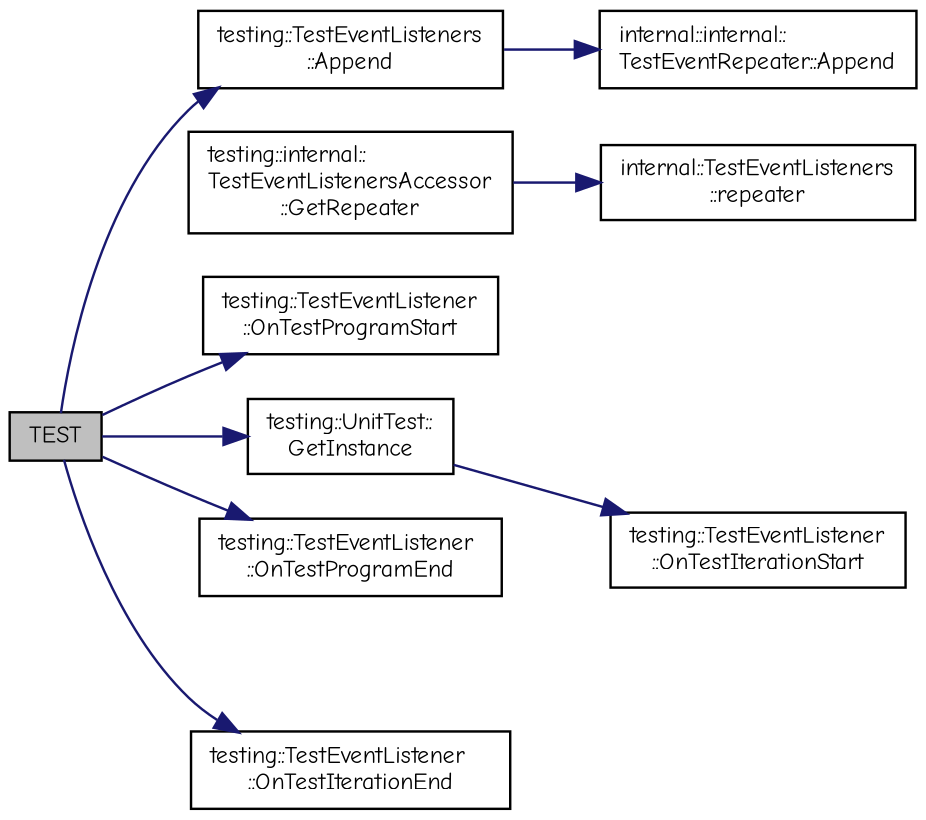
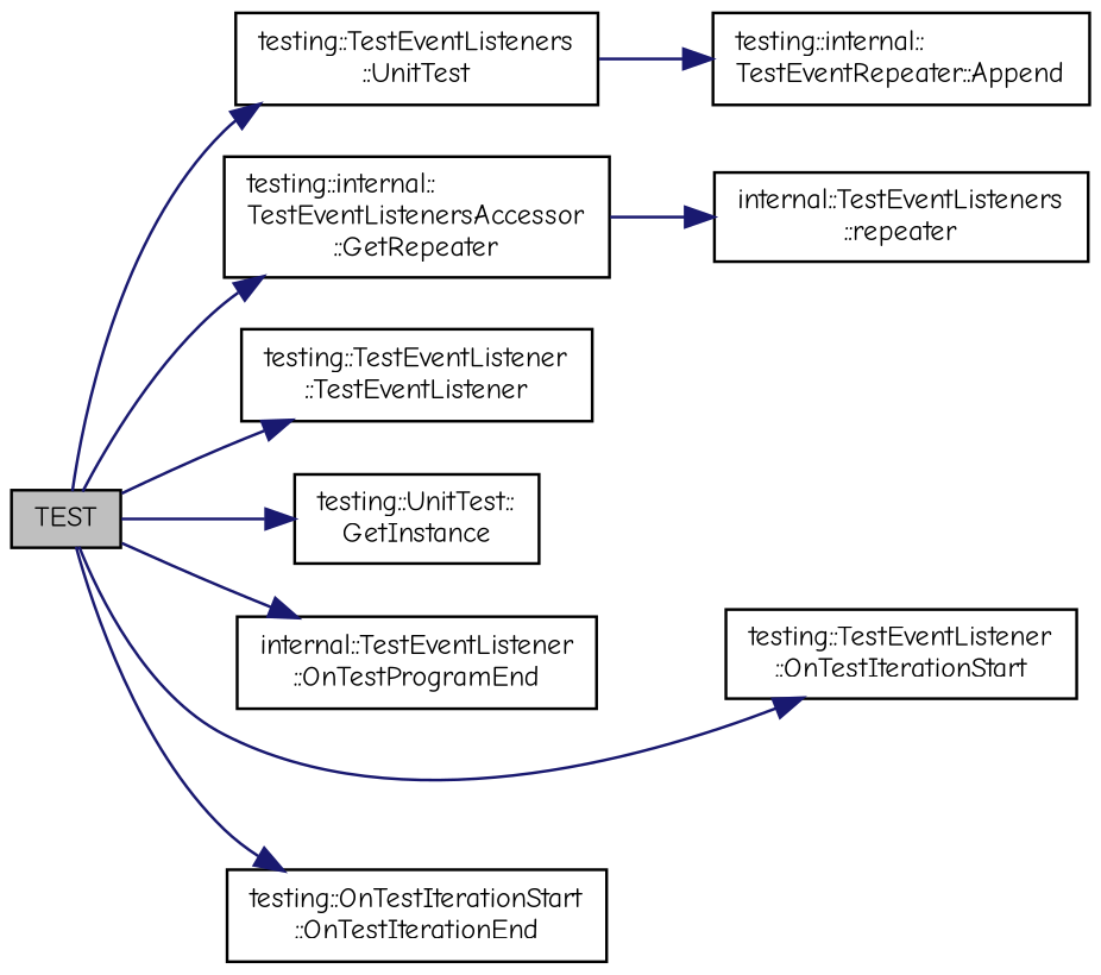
  digraph {
    fontname="Comic Neue"
    rankdir=LR
    node [color=black fillcolor=white fontname="Comic Neue" fontsize=10 shape=record style=filled]
    edge [color=midnightblue fontname="Comic Neue" fontsize=10 labelfontname=Helvetica labelfontsize=10 style=solid]
    n1 [fillcolor=grey75 fontcolor=black height=0.2 label=TEST width=0.4]
-   n2 [height=0.2 label="testing::TestEventListeners\l::Append" width=0.4]
+   n2 [height=0.2 label="testing::TestEventListeners\l::UnitTest" width=0.4]
    n3 [height=0.2 label="testing::internal::\lTestEventListenersAccessor\l::GetRepeater" width=0.4]
-   n4 [height=0.2 label="testing::TestEventListener\l::OnTestProgramStart" width=0.4]
+   n4 [height=0.2 label="testing::TestEventListener\l::TestEventListener" width=0.4]
    n5 [height=0.2 label="testing::UnitTest::\lGetInstance" width=0.4]
-   n6 [height=0.2 label="testing::TestEventListener\l::OnTestProgramEnd" width=0.4]
+   n6 [height=0.2 label="internal::TestEventListener\l::OnTestProgramEnd" width=0.4]
    n7 [height=0.2 label="testing::TestEventListener\l::OnTestIterationStart" width=0.4]
-   n8 [height=0.2 label="testing::TestEventListener\l::OnTestIterationEnd" width=0.4]
-   n9 [height=0.2 label="internal::internal::\lTestEventRepeater::Append" width=0.4]
+   n8 [height=0.2 label="testing::OnTestIterationStart\l::OnTestIterationEnd" width=0.4]
+   n9 [height=0.2 label="testing::internal::\lTestEventRepeater::Append" width=0.4]
    n10 [height=0.2 label="internal::TestEventListeners\l::repeater" width=0.4]
    n1 -> n2
+   n1 -> n3
    n1 -> n4
    n1 -> n5
    n1 -> n6
-   n5 -> n7
+   n1 -> n7
    n1 -> n8
    n2 -> n9
    n3 -> n10
  }
